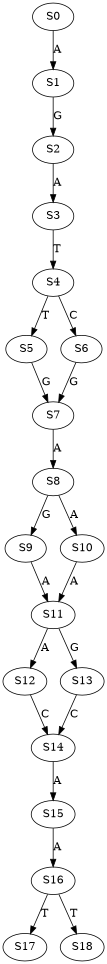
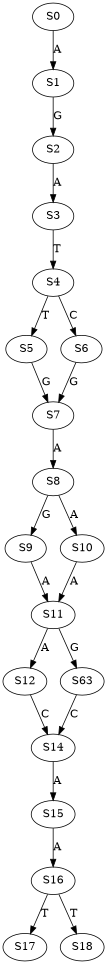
  strict digraph {
    S0
    S1
    S2
    S3
    S4
    S5
    S6
    S7
    S8
    S9
    S10
    S11
    S12
-   S13
+   S13 [label=S63]
    S14
    S15
    S16
    S17
    S18
    S0 -> S1 [label=A]
    S1 -> S2 [label=G]
    S2 -> S3 [label=A]
    S3 -> S4 [label=T]
    S4 -> S5 [label=T]
    S4 -> S6 [label=C]
    S5 -> S7 [label=G]
    S6 -> S7 [label=G]
    S7 -> S8 [label=A]
    S8 -> S9 [label=G]
    S8 -> S10 [label=A]
    S9 -> S11 [label=A]
    S10 -> S11 [label=A]
    S11 -> S12 [label=A]
    S11 -> S13 [label=G]
    S12 -> S14 [label=C]
    S13 -> S14 [label=C]
    S14 -> S15 [label=A]
    S15 -> S16 [label=A]
    S16 -> S17 [label=T]
    S16 -> S18 [label=T]
  }
